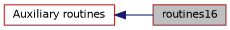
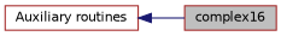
  digraph {
    rankdir=LR
    node [color=brown fontname=Helvetica fontsize=10 shape=record style=filled]
-   n1 [fillcolor=grey75 fontcolor=black height=0.2 label=routines16 width=0.4]
+   n1 [fillcolor=grey75 fontcolor=black height=0.2 label=complex16 width=0.4]
    n2 [fillcolor=white height=0.2 label="Auxiliary routines" width=0.4]
    n2 -> n1 [color=midnightblue dir=back fontname=Helvetica fontsize=10 labelfontname=Helvetica labelfontsize=10 shape=plaintext style=solid]
  }
